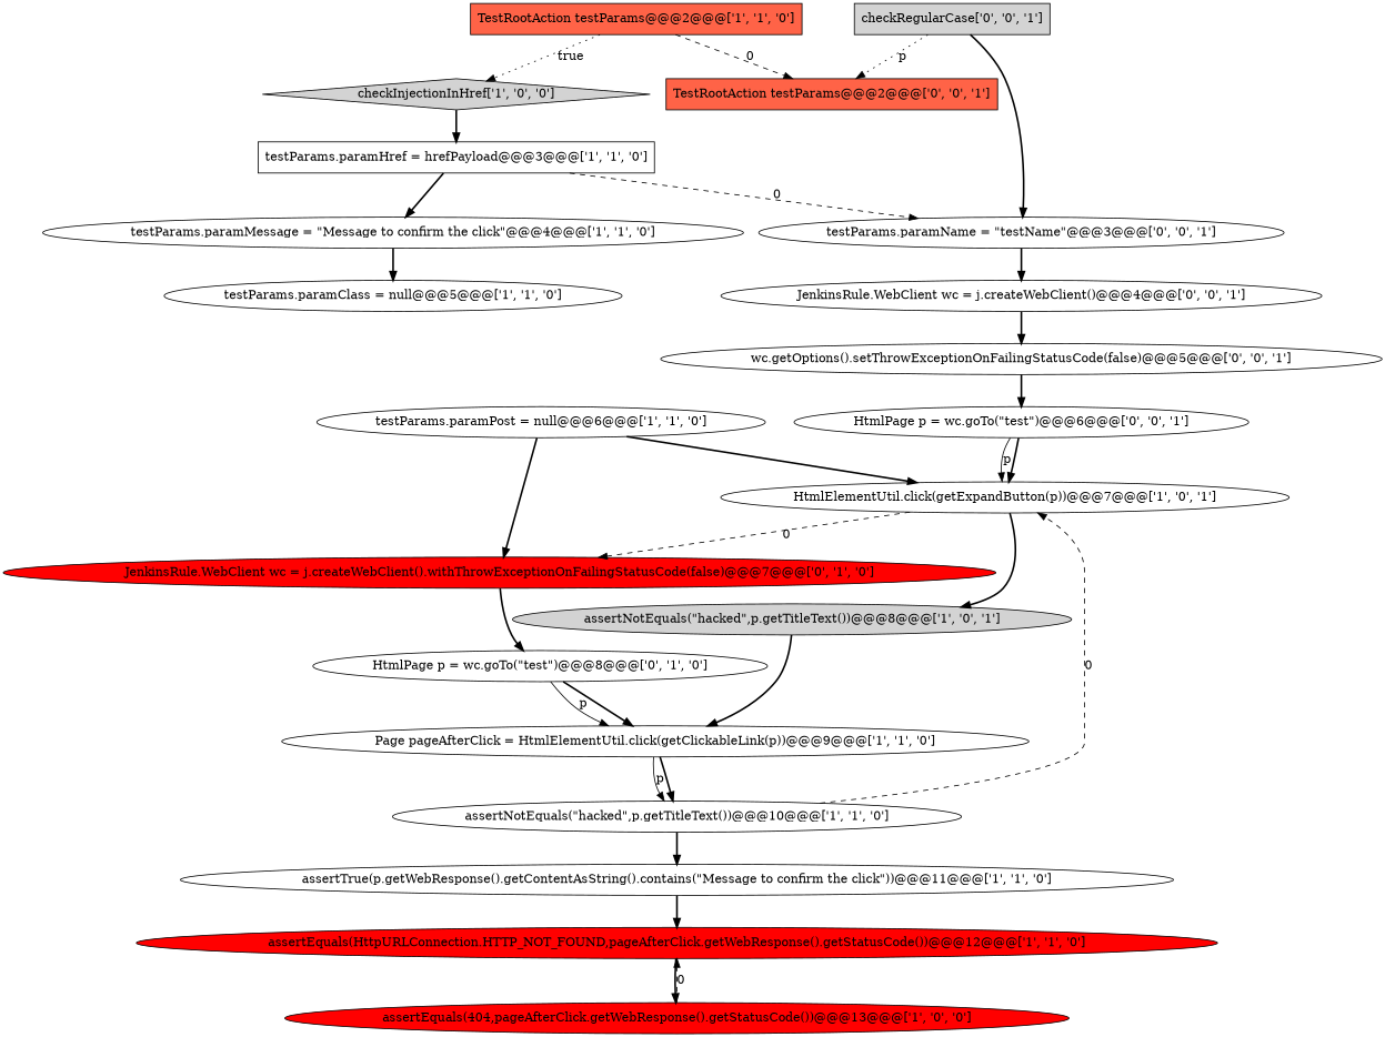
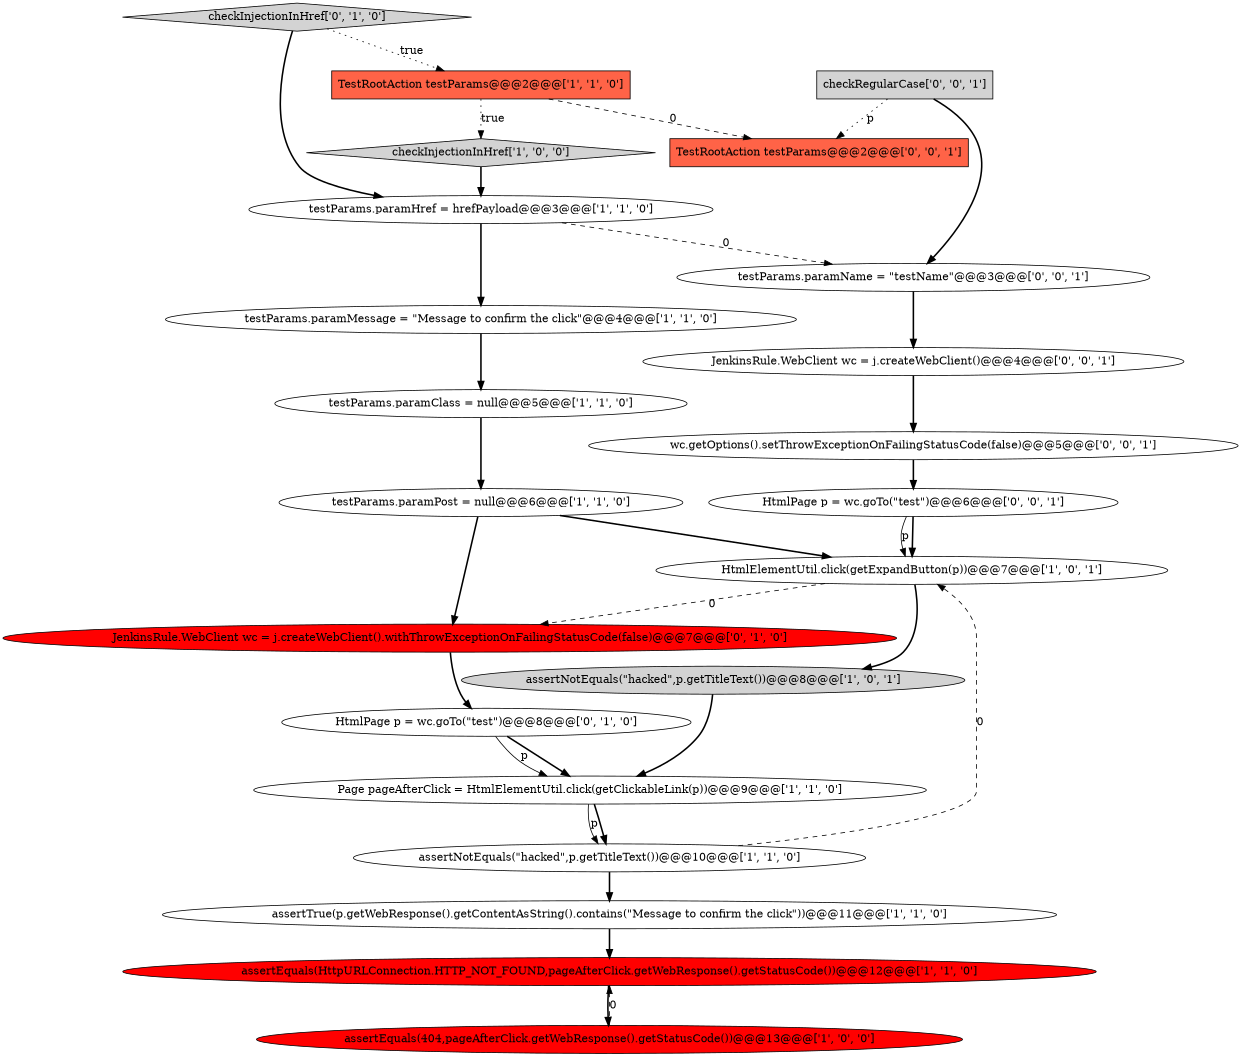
  digraph {
    node [fillcolor=white shape=ellipse style=filled]
    edge [style=bold]
    n1 [fillcolor=tomato label="TestRootAction testParams@@@2@@@['0', '0', '1']" shape=box]
    n2 [fillcolor=red label="assertEquals(HttpURLConnection.HTTP_NOT_FOUND,pageAfterClick.getWebResponse().getStatusCode())@@@12@@@['1', '1', '0']"]
    n3 [fillcolor=red label="assertEquals(404,pageAfterClick.getWebResponse().getStatusCode())@@@13@@@['1', '0', '0']"]
    n4 [label="Page pageAfterClick = HtmlElementUtil.click(getClickableLink(p))@@@9@@@['1', '1', '0']"]
    n5 [label="assertNotEquals(\"hacked\",p.getTitleText())@@@10@@@['1', '1', '0']"]
    n6 [label="assertTrue(p.getWebResponse().getContentAsString().contains(\"Message to confirm the click\"))@@@11@@@['1', '1', '0']"]
    n7 [label="HtmlElementUtil.click(getExpandButton(p))@@@7@@@['1', '0', '1']"]
    n8 [label="JenkinsRule.WebClient wc = j.createWebClient()@@@4@@@['0', '0', '1']"]
    n9 [label="wc.getOptions().setThrowExceptionOnFailingStatusCode(false)@@@5@@@['0', '0', '1']"]
    n10 [label="HtmlPage p = wc.goTo(\"test\")@@@6@@@['0', '0', '1']"]
    n11 [label="testParams.paramMessage = \"Message to confirm the click\"@@@4@@@['1', '1', '0']"]
    n12 [label="testParams.paramClass = null@@@5@@@['1', '1', '0']"]
    n13 [label="testParams.paramPost = null@@@6@@@['1', '1', '0']"]
    n14 [fillcolor=lightgray label="assertNotEquals(\"hacked\",p.getTitleText())@@@8@@@['1', '0', '1']"]
-   n15 [label="testParams.paramHref = hrefPayload@@@3@@@['1', '1', '0']" shape=box]
+   n15 [label="testParams.paramHref = hrefPayload@@@3@@@['1', '1', '0']"]
    n16 [label="testParams.paramName = \"testName\"@@@3@@@['0', '0', '1']"]
    n17 [fillcolor=red label="JenkinsRule.WebClient wc = j.createWebClient().withThrowExceptionOnFailingStatusCode(false)@@@7@@@['0', '1', '0']"]
    n18 [fillcolor=tomato label="TestRootAction testParams@@@2@@@['1', '1', '0']" shape=box]
    n19 [fillcolor=lightgray label="checkInjectionInHref['1', '0', '0']" shape=diamond]
    n20 [label="HtmlPage p = wc.goTo(\"test\")@@@8@@@['0', '1', '0']"]
+   n21 [fillcolor=lightgray label="checkInjectionInHref['0', '1', '0']" shape=diamond]
    n22 [fillcolor=lightgray label="checkRegularCase['0', '0', '1']" shape=box]
    n2 -> n3
    n3 -> n2 [label=0 style=dashed]
    n4 -> n5 [label=p style=solid]
    n4 -> n5
    n5 -> n6
    n5 -> n7 [label=0 style=dashed]
    n6 -> n2
    n7 -> n14
    n7 -> n17 [label=0 style=dashed]
    n8 -> n9
    n9 -> n10
    n10 -> n7
    n10 -> n7 [label=p style=solid]
    n11 -> n12
+   n12 -> n13
    n13 -> n7
    n13 -> n17
    n14 -> n4
    n15 -> n11
    n15 -> n16 [label=0 style=dashed]
    n16 -> n8
    n17 -> n20
    n18 -> n1 [label=0 style=dashed]
    n18 -> n19 [label=true style=dotted]
    n19 -> n15
    n20 -> n4
    n20 -> n4 [label=p style=solid]
+   n21 -> n15
+   n21 -> n18 [label=true style=dotted]
    n22 -> n1 [label=p style=dotted]
    n22 -> n16
  }
